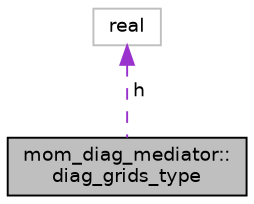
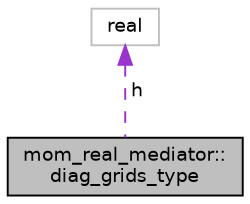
  digraph {
    node [fontname=Helvetica fontsize=10 shape=record style=filled]
-   n1 [color=black fillcolor=grey75 fontcolor=black height=0.2 label="mom_diag_mediator::\ldiag_grids_type" width=0.4]
+   n1 [color=black fillcolor=grey75 fontcolor=black height=0.2 label="mom_real_mediator::\ldiag_grids_type" width=0.4]
    n2 [color=grey75 fillcolor=white height=0.2 label=real width=0.4]
    n2 -> n1 [color=darkorchid3 dir=back fontname=Helvetica fontsize=10 label=" h" labelfontname=Helvetica labelfontsize=10 style=dashed]
  }
